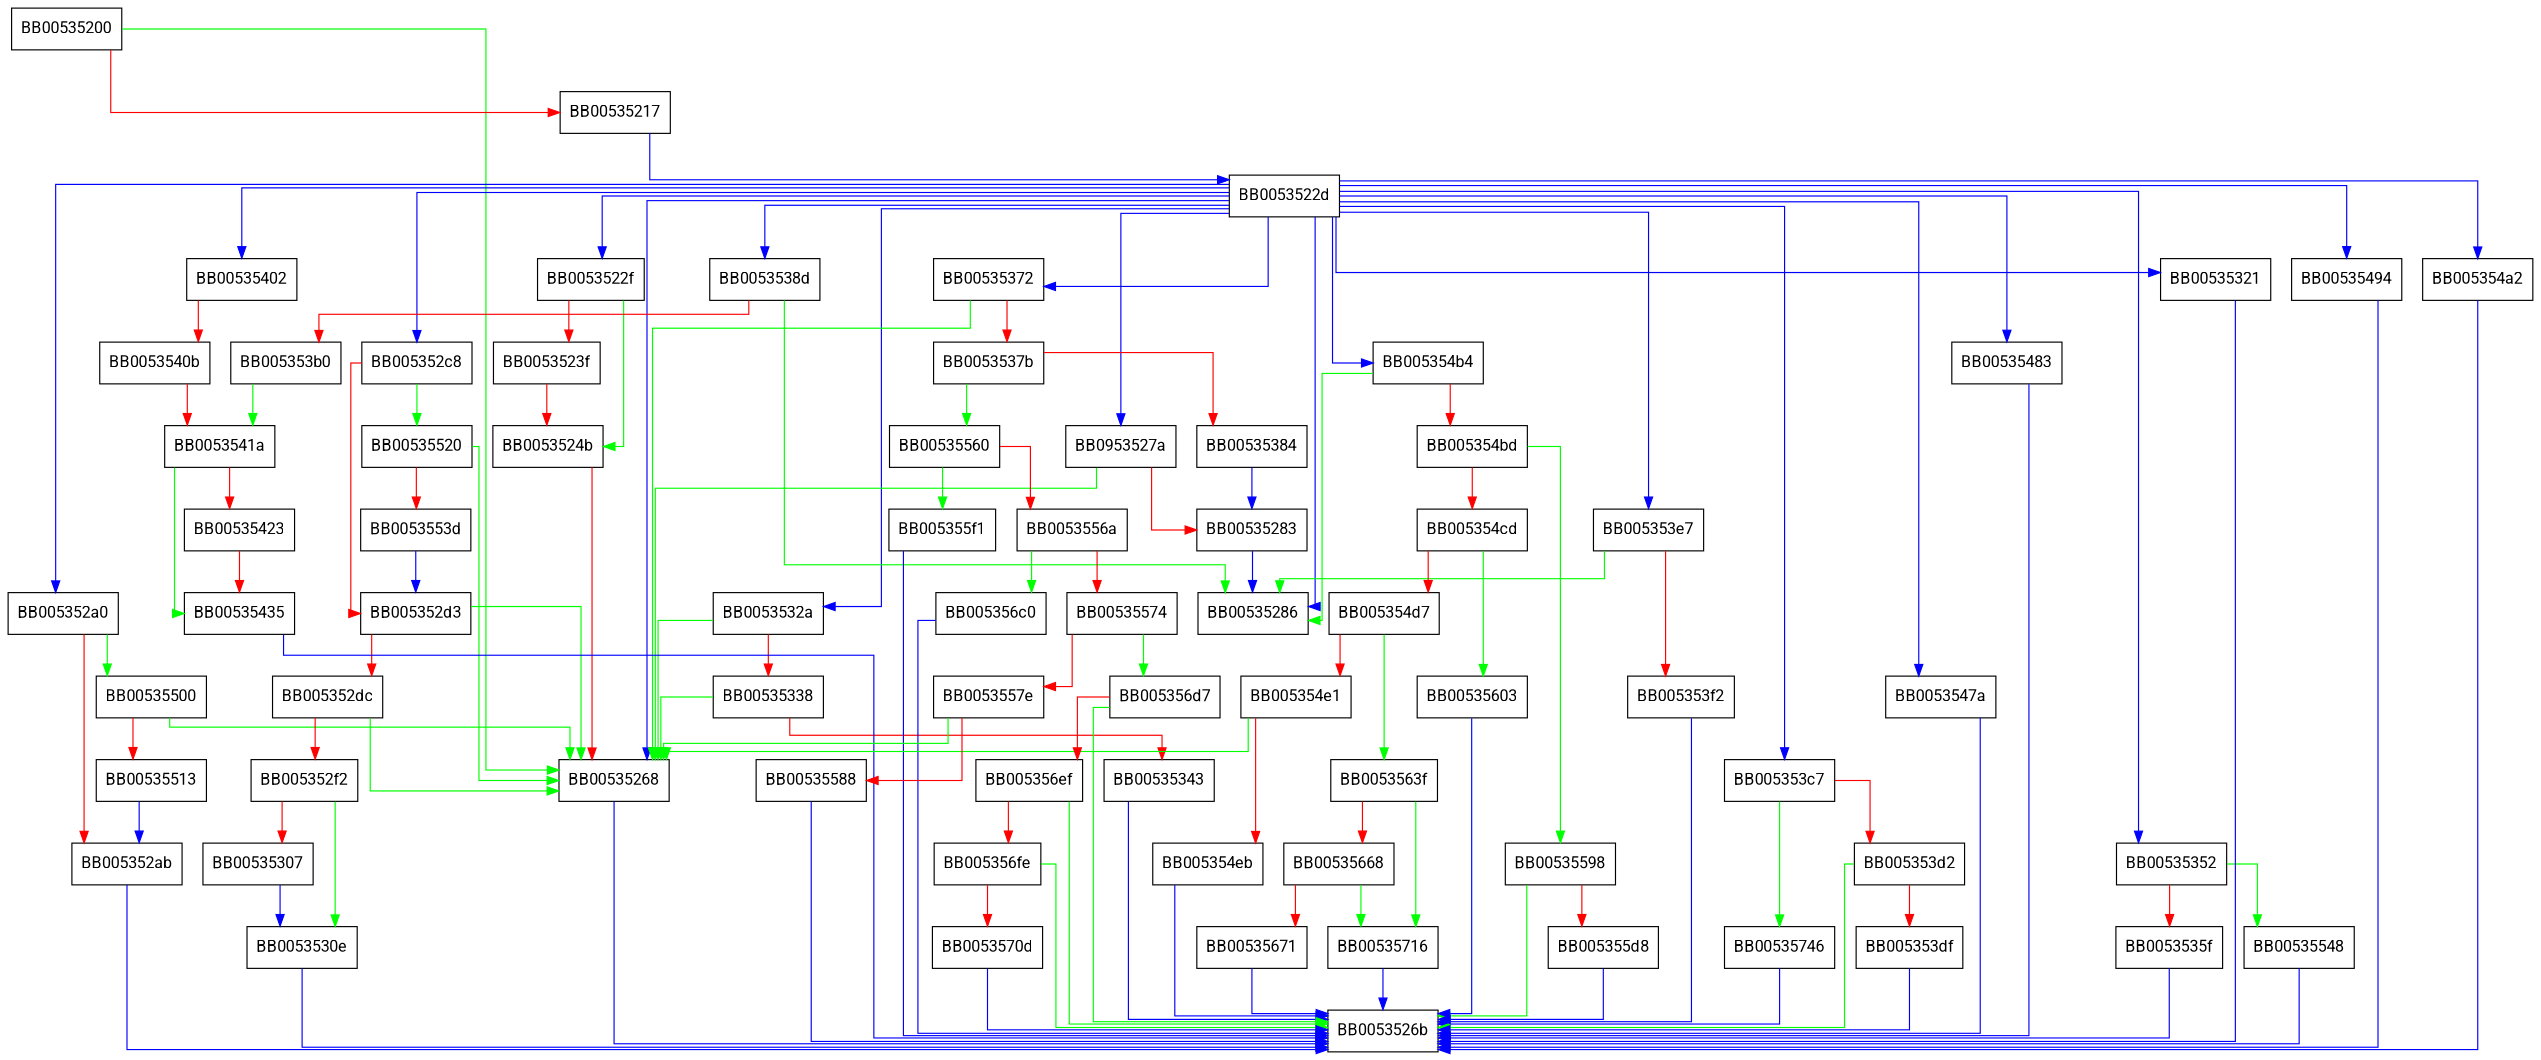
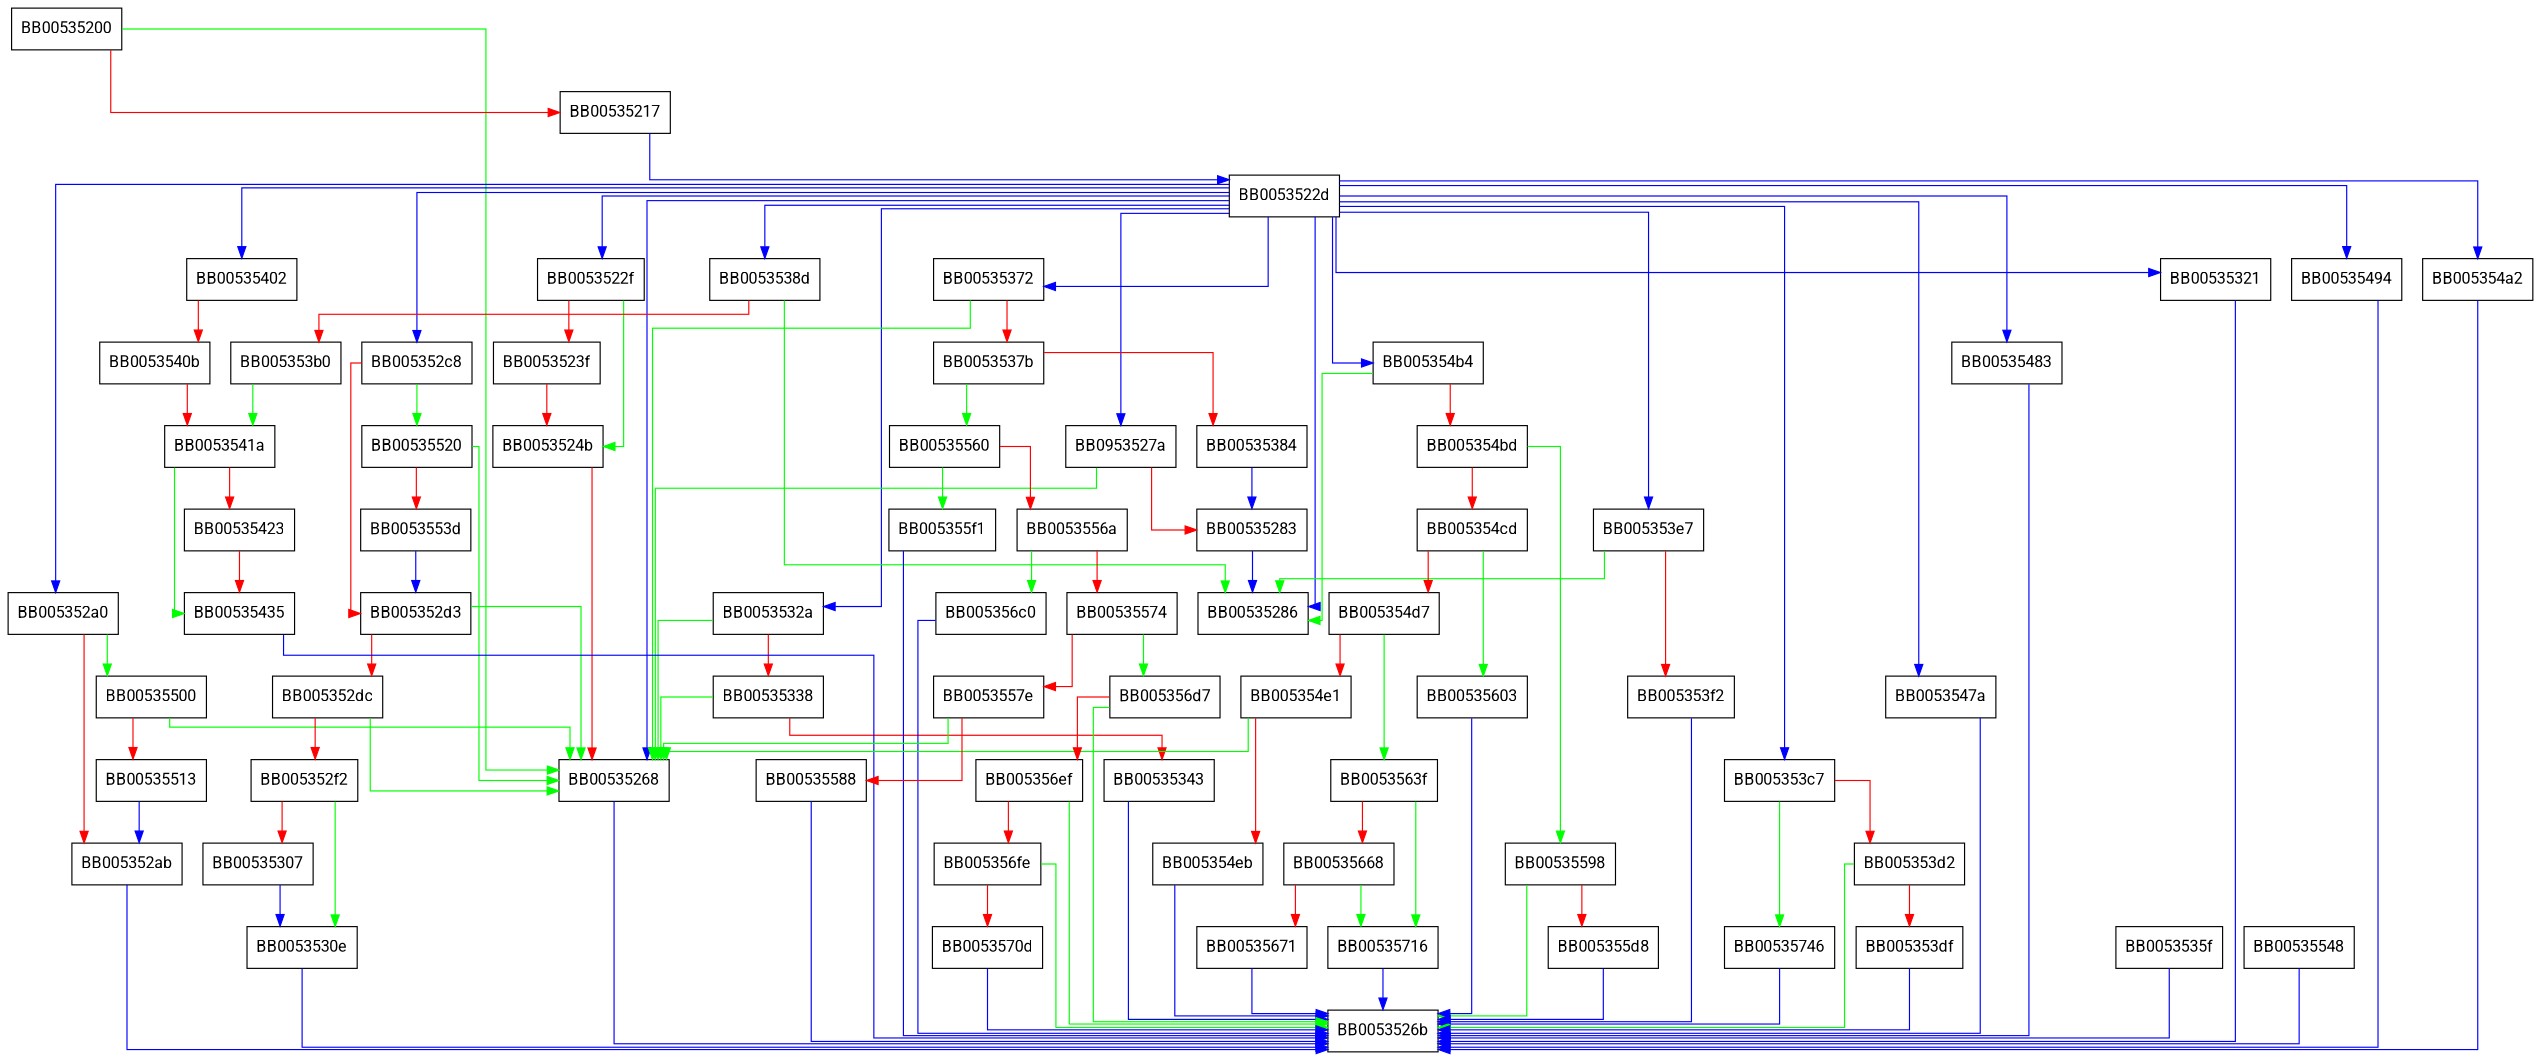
  digraph {
    fontname=Roboto
    splines=ortho
    node [fontname=Roboto shape=box]
    edge [color=blue fontname=Roboto]
    BB00535200
    BB00535268
    BB00535217
    BB0053526b
    BB0053522d
    BB0053522f
    BB00535483
    BB0053547a
    BB00535494
    BB00535286
    BB00535402
    BB005354a2
    BB005352c8
    BB005352a0
    BB005354b4
    BB005353e7
    BB0053538d
    BB005353c7
    BB00535372
-   BB00535352
    BB0053532a
    BB00535321
    n23 [label=BB0953527a]
    BB0053524b
    BB0053523f
    BB0053540b
    BB00535520
    BB005352d3
    BB00535500
    BB005352ab
    BB005354bd
    BB005353f2
    BB005353b0
    BB00535746
    BB005353d2
    BB0053537b
    BB00535548
    BB0053535f
    BB00535338
    BB00535283
    BB0053541a
    BB00535435
    BB00535423
    BB0053553d
    BB005352dc
    BB00535513
    BB00535598
    BB005354cd
    BB005353df
    BB00535560
    BB00535384
    BB00535343
    BB005352f2
    BB0053530e
    BB00535307
    BB005355f1
    BB0053556a
    BB005356c0
    BB00535574
    BB005355d8
    BB00535603
    BB005354d7
    BB0053563f
    BB005354e1
    BB00535716
    BB00535668
    BB005354eb
    BB00535671
    BB005356d7
    BB0053557e
    BB005356ef
    BB00535588
    BB005356fe
    BB0053570d
    BB00535200 -> BB00535268 [color=green]
    BB00535200 -> BB00535217 [color=red]
    BB00535268 -> BB0053526b
    BB00535217 -> BB0053522d
    BB0053522d -> BB00535268
    BB0053522d -> BB0053522f
    BB0053522d -> BB00535483
    BB0053522d -> BB0053547a
    BB0053522d -> BB00535494
    BB0053522d -> BB00535286
    BB0053522d -> BB00535402
    BB0053522d -> BB005354a2
    BB0053522d -> BB005352c8
    BB0053522d -> BB005352a0
    BB0053522d -> BB005354b4
    BB0053522d -> BB005353e7
    BB0053522d -> BB0053538d
    BB0053522d -> BB005353c7
    BB0053522d -> BB00535372
-   BB0053522d -> BB00535352
    BB0053522d -> BB0053532a
    BB0053522d -> BB00535321
    BB0053522d -> n23
    BB0053522f -> BB0053524b [color=green]
    BB0053522f -> BB0053523f [color=red]
    BB00535483 -> BB0053526b
    BB0053547a -> BB0053526b
    BB00535494 -> BB0053526b
    BB00535402 -> BB0053540b [color=red]
    BB005354a2 -> BB0053526b
    BB005352c8 -> BB00535520 [color=green]
    BB005352c8 -> BB005352d3 [color=red]
    BB005352a0 -> BB00535500 [color=green]
    BB005352a0 -> BB005352ab [color=red]
    BB005354b4 -> BB00535286 [color=green]
    BB005354b4 -> BB005354bd [color=red]
    BB005353e7 -> BB00535286 [color=green]
    BB005353e7 -> BB005353f2 [color=red]
    BB0053538d -> BB00535286 [color=green]
    BB0053538d -> BB005353b0 [color=red]
    BB005353c7 -> BB00535746 [color=green]
    BB005353c7 -> BB005353d2 [color=red]
    BB00535372 -> BB00535268 [color=green]
    BB00535372 -> BB0053537b [color=red]
-   BB00535352 -> BB00535548 [color=green]
-   BB00535352 -> BB0053535f [color=red]
    BB0053532a -> BB00535268 [color=green]
    BB0053532a -> BB00535338 [color=red]
    BB00535321 -> BB0053526b
    n23 -> BB00535268 [color=green]
    n23 -> BB00535283 [color=red]
    BB0053524b -> BB00535268 [color=red]
    BB0053523f -> BB0053524b [color=red]
    BB0053540b -> BB0053541a [color=red]
    BB00535520 -> BB00535268 [color=green]
    BB00535520 -> BB0053553d [color=red]
    BB005352d3 -> BB00535268 [color=green]
    BB005352d3 -> BB005352dc [color=red]
    BB00535500 -> BB00535268 [color=green]
    BB00535500 -> BB00535513 [color=red]
    BB005352ab -> BB0053526b
    BB005354bd -> BB00535598 [color=green]
    BB005354bd -> BB005354cd [color=red]
    BB005353f2 -> BB0053526b
    BB005353b0 -> BB0053541a [color=green]
    BB00535746 -> BB0053526b
    BB005353d2 -> BB0053526b [color=green]
    BB005353d2 -> BB005353df [color=red]
    BB0053537b -> BB00535560 [color=green]
    BB0053537b -> BB00535384 [color=red]
    BB00535548 -> BB0053526b
    BB0053535f -> BB0053526b
    BB00535338 -> BB00535268 [color=green]
    BB00535338 -> BB00535343 [color=red]
    BB00535283 -> BB00535286
    BB0053541a -> BB00535435 [color=green]
    BB0053541a -> BB00535423 [color=red]
    BB00535435 -> BB0053526b
    BB00535423 -> BB00535435 [color=red]
    BB0053553d -> BB005352d3
    BB005352dc -> BB00535268 [color=green]
    BB005352dc -> BB005352f2 [color=red]
    BB00535513 -> BB005352ab
    BB00535598 -> BB0053526b [color=green]
    BB00535598 -> BB005355d8 [color=red]
    BB005354cd -> BB00535603 [color=green]
    BB005354cd -> BB005354d7 [color=red]
    BB005353df -> BB0053526b
    BB00535560 -> BB005355f1 [color=green]
    BB00535560 -> BB0053556a [color=red]
    BB00535384 -> BB00535283
    BB00535343 -> BB0053526b
    BB005352f2 -> BB0053530e [color=green]
    BB005352f2 -> BB00535307 [color=red]
    BB0053530e -> BB0053526b
    BB00535307 -> BB0053530e
    BB005355f1 -> BB0053526b
    BB0053556a -> BB005356c0 [color=green]
    BB0053556a -> BB00535574 [color=red]
    BB005356c0 -> BB0053526b
    BB00535574 -> BB005356d7 [color=green]
    BB00535574 -> BB0053557e [color=red]
    BB005355d8 -> BB0053526b
    BB00535603 -> BB0053526b
    BB005354d7 -> BB0053563f [color=green]
    BB005354d7 -> BB005354e1 [color=red]
    BB0053563f -> BB00535716 [color=green]
    BB0053563f -> BB00535668 [color=red]
    BB005354e1 -> BB00535268 [color=green]
    BB005354e1 -> BB005354eb [color=red]
    BB00535716 -> BB0053526b
    BB00535668 -> BB00535716 [color=green]
    BB00535668 -> BB00535671 [color=red]
    BB005354eb -> BB0053526b
    BB00535671 -> BB0053526b
    BB005356d7 -> BB0053526b [color=green]
    BB005356d7 -> BB005356ef [color=red]
    BB0053557e -> BB00535268 [color=green]
    BB0053557e -> BB00535588 [color=red]
    BB005356ef -> BB0053526b [color=green]
    BB005356ef -> BB005356fe [color=red]
    BB00535588 -> BB0053526b
    BB005356fe -> BB0053526b [color=green]
    BB005356fe -> BB0053570d [color=red]
    BB0053570d -> BB0053526b
  }
